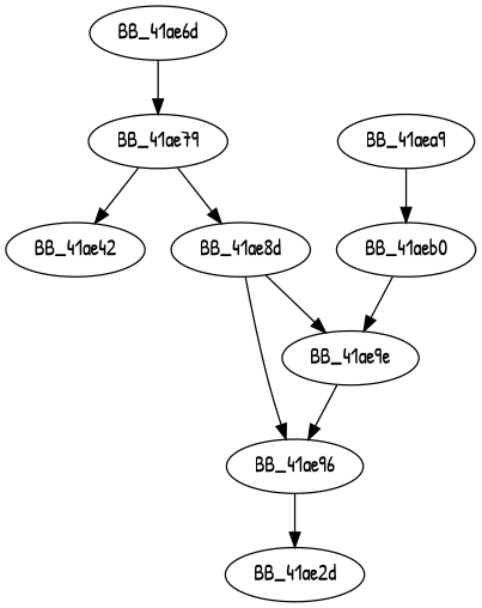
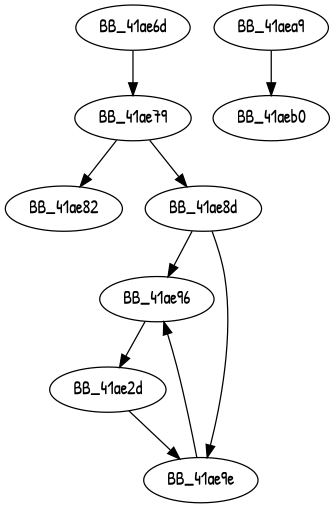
  digraph {
    fontname="Patrick Hand"
    node [fontname="Patrick Hand"]
    edge [fontname="Patrick Hand"]
    BB_41ae6d
    BB_41ae79
-   BB_41ae82 [label=BB_41ae42]
+   BB_41ae82
    BB_41ae8d
    BB_41ae96
    BB_41ae9e
    n7 [label=BB_41ae2d]
    BB_41aea9
    BB_41aeb0
    BB_41ae6d -> BB_41ae79
    BB_41ae79 -> BB_41ae82
    BB_41ae79 -> BB_41ae8d
    BB_41ae8d -> BB_41ae96
    BB_41ae8d -> BB_41ae9e
    BB_41ae96 -> n7
    BB_41ae9e -> BB_41ae96
-   BB_41aeb0 -> BB_41ae9e
+   n7 -> BB_41ae9e
    BB_41aea9 -> BB_41aeb0
  }
